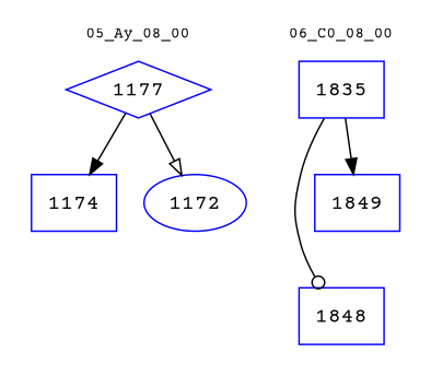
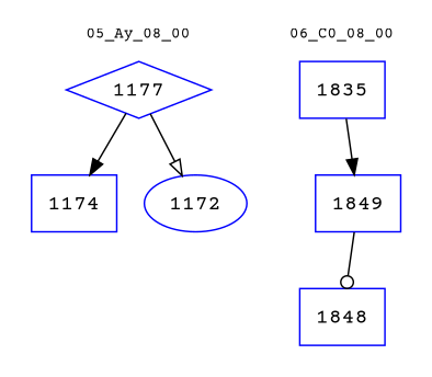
  digraph {
    fontname="Courier Prime"
    node [color=blue fontname="Courier Prime" shape=box]
    edge [arrowhead=normal color=black fontname="Courier Prime"]
    n1 [label=1177 shape=diamond]
    n2 [label=1174]
    n3 [label=1172 shape=ellipse]
    n4 [label=1835]
    n5 [label=1848]
    n6 [label=1849]
    subgraph cluster_1 {
      color=white
      fontsize=10
      label="05_Ay_08_00"
      n1
      n2
      n3
    }
    subgraph cluster_2 {
      color=white
      fontsize=10
      label="06_C0_08_00"
      n4
      n5
      n6
    }
    n1 -> n2
    n1 -> n3 [arrowhead=onormal]
-   n4 -> n5 [arrowhead=odot]
+   n6 -> n5 [arrowhead=odot]
    n4 -> n6
  }
